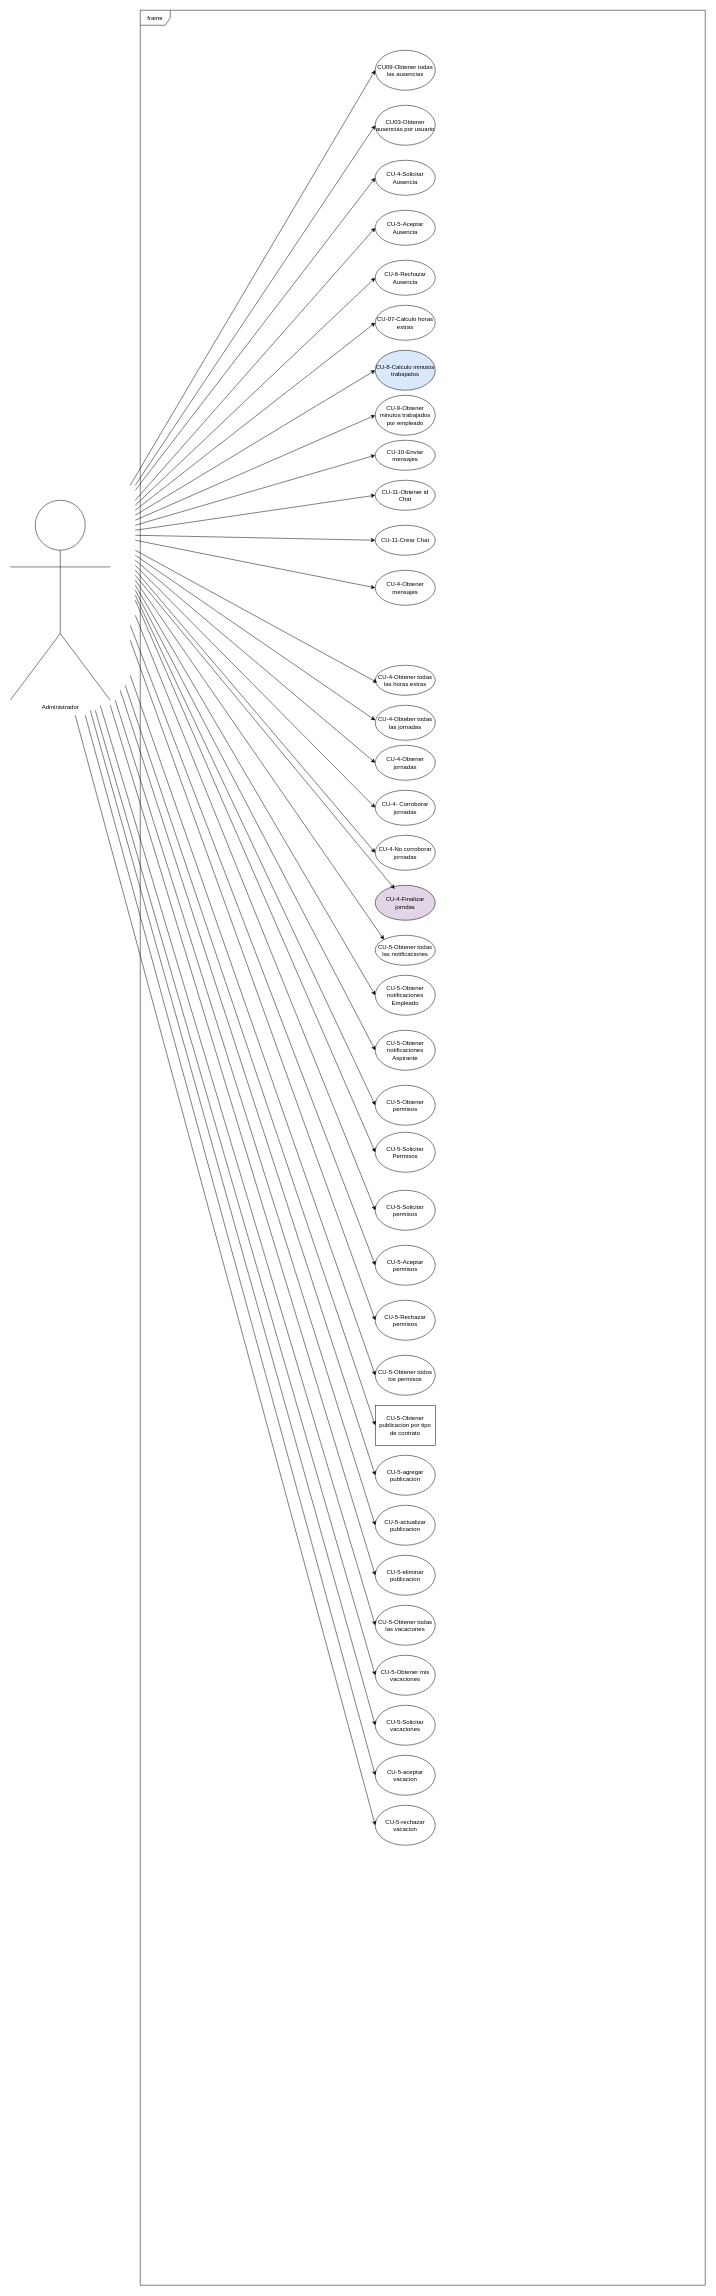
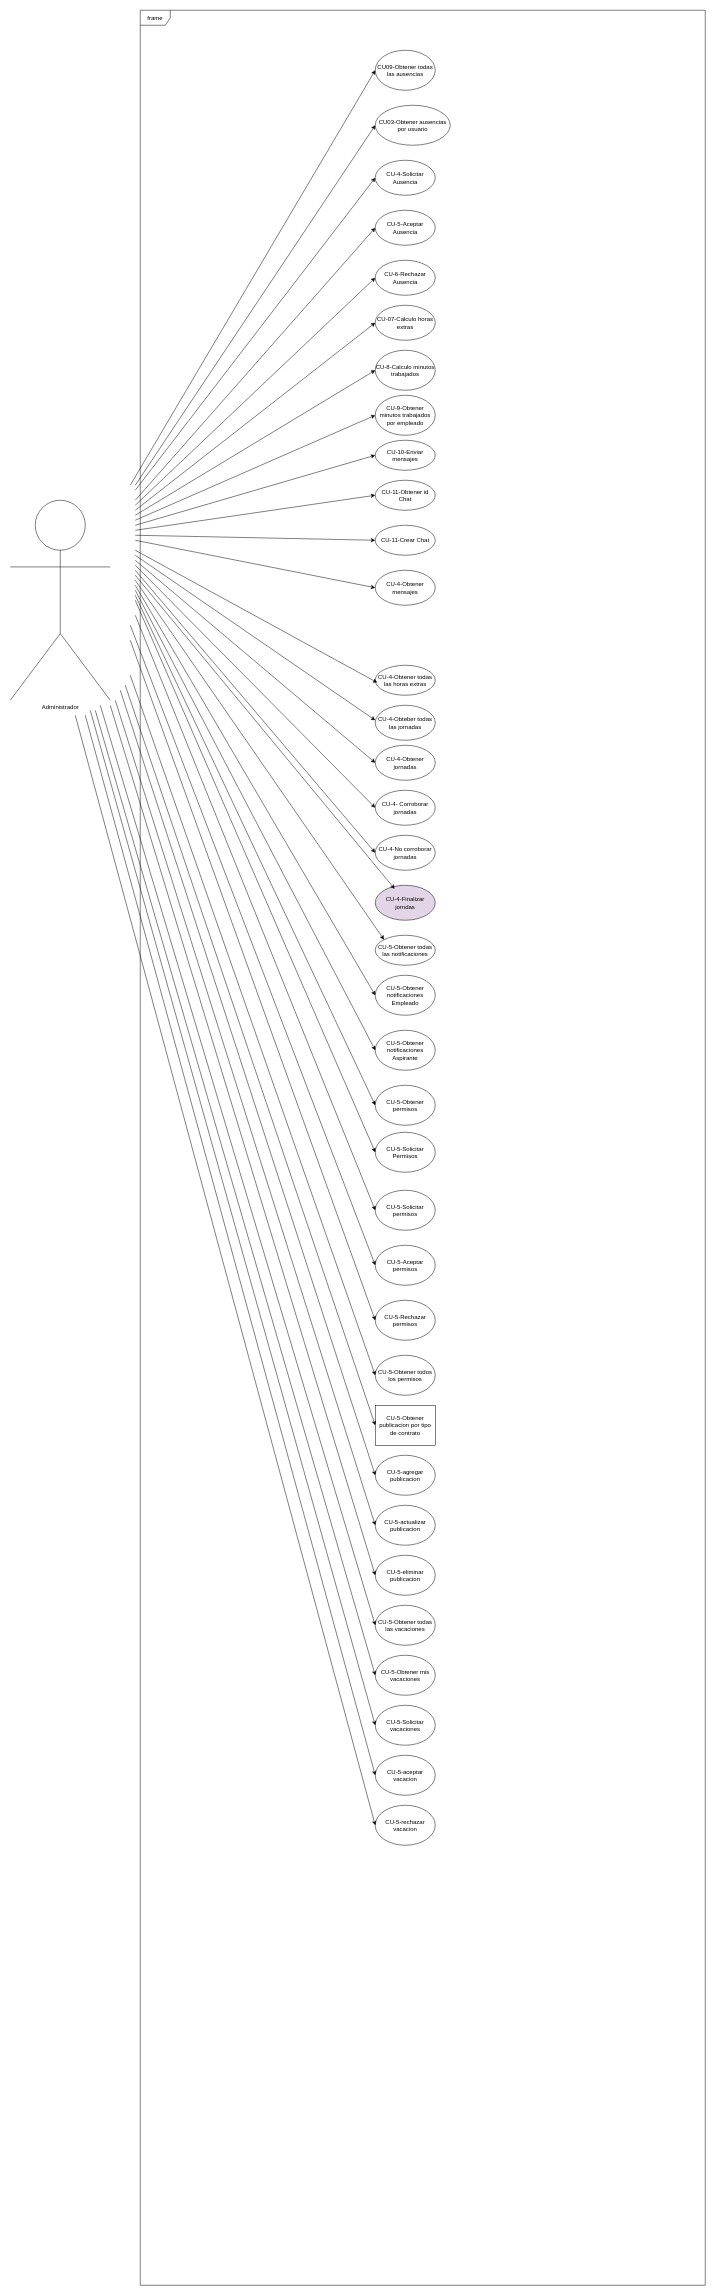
  <mxCell id="0" />
  <mxCell id="1" parent="0" />
  <mxCell id="2" value="frame" style="shape=umlFrame;whiteSpace=wrap;html=1;pointerEvents=0;" parent="1" vertex="1"><mxGeometry x="280" y="20" width="1130" height="4550" as="geometry" /></mxCell>
  <mxCell id="3" value="Administrador" style="shape=umlActor;verticalLabelPosition=bottom;verticalAlign=top;html=1;outlineConnect=0;" parent="1" vertex="1"><mxGeometry x="20" y="1000" width="200" height="400" as="geometry" /></mxCell>
  <mxCell id="4" value="CU09-Obtener todas las ausencias" style="ellipse;whiteSpace=wrap;html=1;" parent="1" vertex="1"><mxGeometry x="750" y="100" width="120" height="80" as="geometry" /></mxCell>
- <mxCell id="5" value="CU03-Obtener ausencias por usuario" style="ellipse;whiteSpace=wrap;html=1;" parent="1" vertex="1"><mxGeometry x="750" y="210" width="120" height="80" as="geometry" /></mxCell>
- <mxCell id="6" value="CU-8-Calculo minutos trabajados" style="ellipse;whiteSpace=wrap;html=1;fillColor=#dae8fc;" parent="1" vertex="1"><mxGeometry x="750" y="700" width="120" height="80" as="geometry" /></mxCell>
+ <mxCell id="5" value="CU03-Obtener ausencias por usuario" style="ellipse;whiteSpace=wrap;html=1;" parent="1" vertex="1"><mxGeometry x="750" y="210" width="150" height="80" as="geometry" /></mxCell>
+ <mxCell id="6" value="CU-8-Calculo minutos trabajados" style="ellipse;whiteSpace=wrap;html=1;" parent="1" vertex="1"><mxGeometry x="750" y="700" width="120" height="80" as="geometry" /></mxCell>
  <mxCell id="7" value="CU-4-Solicitar Ausencia" style="ellipse;whiteSpace=wrap;html=1;" parent="1" vertex="1"><mxGeometry x="750" y="320" width="120" height="70" as="geometry" /></mxCell>
  <mxCell id="8" value="CU-4-Obteber todas las jornadas" style="ellipse;whiteSpace=wrap;html=1;" parent="1" vertex="1"><mxGeometry x="750" y="1410" width="120" height="70" as="geometry" /></mxCell>
  <mxCell id="9" value="CU-4-Obtener jornadas" style="ellipse;whiteSpace=wrap;html=1;" parent="1" vertex="1"><mxGeometry x="750" y="1490" width="120" height="70" as="geometry" /></mxCell>
  <mxCell id="10" value="CU-4-No corroborar jornadas" style="ellipse;whiteSpace=wrap;html=1;" parent="1" vertex="1"><mxGeometry x="750" y="1670" width="120" height="70" as="geometry" /></mxCell>
  <mxCell id="11" value="CU-5-Obtener todas las notificaciones" style="ellipse;whiteSpace=wrap;html=1;" parent="1" vertex="1"><mxGeometry x="750" y="1870" width="120" height="60" as="geometry" /></mxCell>
  <mxCell id="12" value="CU-4-Obtener todas las horas extras" style="ellipse;whiteSpace=wrap;html=1;" parent="1" vertex="1"><mxGeometry x="750" y="1330" width="120" height="60" as="geometry" /></mxCell>
  <mxCell id="13" value="CU-4-Finalizar jorndas" style="ellipse;whiteSpace=wrap;html=1;fillColor=#e1d5e7;" parent="1" vertex="1"><mxGeometry x="750" y="1770" width="120" height="70" as="geometry" /></mxCell>
  <mxCell id="14" value="CU-4- Corroborar jornadas" style="ellipse;whiteSpace=wrap;html=1;" parent="1" vertex="1"><mxGeometry x="750" y="1580" width="120" height="70" as="geometry" /></mxCell>
  <mxCell id="15" value="" style="endArrow=classic;html=1;rounded=0;entryX=0;entryY=0.5;entryDx=0;entryDy=0;" parent="1" target="4" edge="1"><mxGeometry width="50" height="50" relative="1" as="geometry"><mxPoint x="260" y="970" as="sourcePoint" /><mxPoint x="1310" y="740" as="targetPoint" /></mxGeometry></mxCell>
  <mxCell id="16" value="" style="endArrow=classic;html=1;rounded=0;entryX=0;entryY=0.5;entryDx=0;entryDy=0;" parent="1" target="5" edge="1"><mxGeometry width="50" height="50" relative="1" as="geometry"><mxPoint x="270" y="970" as="sourcePoint" /><mxPoint x="1310" y="740" as="targetPoint" /></mxGeometry></mxCell>
  <mxCell id="17" value="" style="endArrow=classic;html=1;rounded=0;entryX=0;entryY=0.5;entryDx=0;entryDy=0;" parent="1" target="27" edge="1"><mxGeometry width="50" height="50" relative="1" as="geometry"><mxPoint x="270" y="1000" as="sourcePoint" /><mxPoint x="780" y="790" as="targetPoint" /></mxGeometry></mxCell>
  <mxCell id="18" value="" style="endArrow=classic;html=1;rounded=0;entryX=0;entryY=0.5;entryDx=0;entryDy=0;" parent="1" target="7" edge="1"><mxGeometry width="50" height="50" relative="1" as="geometry"><mxPoint x="270" y="980" as="sourcePoint" /><mxPoint x="780" y="790" as="targetPoint" /></mxGeometry></mxCell>
  <mxCell id="19" value="" style="endArrow=classic;html=1;rounded=0;entryX=0;entryY=0.5;entryDx=0;entryDy=0;" parent="1" target="28" edge="1"><mxGeometry width="50" height="50" relative="1" as="geometry"><mxPoint x="270" y="1010" as="sourcePoint" /><mxPoint x="780" y="790" as="targetPoint" /></mxGeometry></mxCell>
  <mxCell id="20" value="" style="endArrow=classic;html=1;rounded=0;entryX=0;entryY=0.5;entryDx=0;entryDy=0;" parent="1" target="29" edge="1"><mxGeometry width="50" height="50" relative="1" as="geometry"><mxPoint x="270" y="1020" as="sourcePoint" /><mxPoint x="780" y="1100" as="targetPoint" /></mxGeometry></mxCell>
  <mxCell id="21" value="" style="endArrow=classic;html=1;rounded=0;entryX=0;entryY=0.5;entryDx=0;entryDy=0;" parent="1" target="30" edge="1"><mxGeometry width="50" height="50" relative="1" as="geometry"><mxPoint x="270" y="1040" as="sourcePoint" /><mxPoint x="780" y="1100" as="targetPoint" /></mxGeometry></mxCell>
  <mxCell id="22" value="" style="endArrow=classic;html=1;rounded=0;entryX=0;entryY=0.5;entryDx=0;entryDy=0;" parent="1" target="6" edge="1"><mxGeometry width="50" height="50" relative="1" as="geometry"><mxPoint x="270" y="1030" as="sourcePoint" /><mxPoint x="780" y="1310" as="targetPoint" /></mxGeometry></mxCell>
  <mxCell id="23" value="" style="endArrow=classic;html=1;rounded=0;entryX=0;entryY=0.5;entryDx=0;entryDy=0;" parent="1" target="31" edge="1"><mxGeometry width="50" height="50" relative="1" as="geometry"><mxPoint x="270" y="1050" as="sourcePoint" /><mxPoint x="780" y="1310" as="targetPoint" /></mxGeometry></mxCell>
  <mxCell id="24" value="" style="endArrow=classic;html=1;rounded=0;entryX=0;entryY=0.5;entryDx=0;entryDy=0;" parent="1" target="32" edge="1"><mxGeometry width="50" height="50" relative="1" as="geometry"><mxPoint x="270" y="1060" as="sourcePoint" /><mxPoint x="780" y="1310" as="targetPoint" /></mxGeometry></mxCell>
  <mxCell id="25" value="" style="endArrow=classic;html=1;rounded=0;entryX=0;entryY=0.5;entryDx=0;entryDy=0;" parent="1" target="33" edge="1"><mxGeometry width="50" height="50" relative="1" as="geometry"><mxPoint x="270" y="1070" as="sourcePoint" /><mxPoint x="780" y="1310" as="targetPoint" /></mxGeometry></mxCell>
  <mxCell id="26" value="" style="endArrow=classic;html=1;rounded=0;entryX=0;entryY=0.5;entryDx=0;entryDy=0;" parent="1" target="34" edge="1"><mxGeometry width="50" height="50" relative="1" as="geometry"><mxPoint x="270" y="1080" as="sourcePoint" /><mxPoint x="780" y="1420" as="targetPoint" /></mxGeometry></mxCell>
  <mxCell id="27" value="CU-5-Aceptar Ausencia" style="ellipse;whiteSpace=wrap;html=1;" parent="1" vertex="1"><mxGeometry x="750" y="420" width="120" height="70" as="geometry" /></mxCell>
  <mxCell id="28" value="CU-6-Rechazar Ausencia" style="ellipse;whiteSpace=wrap;html=1;" parent="1" vertex="1"><mxGeometry x="750" y="520" width="120" height="70" as="geometry" /></mxCell>
  <mxCell id="29" value="CU-07-Calculo horas extras" style="ellipse;whiteSpace=wrap;html=1;" parent="1" vertex="1"><mxGeometry x="750" y="610" width="120" height="70" as="geometry" /></mxCell>
  <mxCell id="30" value="CU-9-Obtener minutos trabajados por empleado" style="ellipse;whiteSpace=wrap;html=1;" parent="1" vertex="1"><mxGeometry x="750" y="790" width="120" height="80" as="geometry" /></mxCell>
  <mxCell id="31" value="CU-10-Enviar mensajes" style="ellipse;whiteSpace=wrap;html=1;" parent="1" vertex="1"><mxGeometry x="750" y="880" width="120" height="60" as="geometry" /></mxCell>
  <mxCell id="32" value="CU-11-Obtener id Chat" style="ellipse;whiteSpace=wrap;html=1;" parent="1" vertex="1"><mxGeometry x="750" y="960" width="120" height="60" as="geometry" /></mxCell>
  <mxCell id="33" value="CU-11-Crear Chat" style="ellipse;whiteSpace=wrap;html=1;" parent="1" vertex="1"><mxGeometry x="750" y="1050" width="120" height="60" as="geometry" /></mxCell>
  <mxCell id="34" value="CU-4-Obtener mensajes" style="ellipse;whiteSpace=wrap;html=1;" parent="1" vertex="1"><mxGeometry x="750" y="1140" width="120" height="70" as="geometry" /></mxCell>
  <mxCell id="35" value="CU-5-Obtener notificaciones Empleado" style="ellipse;whiteSpace=wrap;html=1;" parent="1" vertex="1"><mxGeometry x="750" y="1950" width="120" height="80" as="geometry" /></mxCell>
  <mxCell id="36" value="CU-5-Obtener notificaciones Aspirante" style="ellipse;whiteSpace=wrap;html=1;" parent="1" vertex="1"><mxGeometry x="750" y="2060" width="120" height="80" as="geometry" /></mxCell>
  <mxCell id="37" value="CU-5-Obtener permisos" style="ellipse;whiteSpace=wrap;html=1;" parent="1" vertex="1"><mxGeometry x="750" y="2170" width="120" height="80" as="geometry" /></mxCell>
  <mxCell id="38" value="CU-5-Solicitar Permisos" style="ellipse;whiteSpace=wrap;html=1;" parent="1" vertex="1"><mxGeometry x="750" y="2264" width="120" height="80" as="geometry" /></mxCell>
  <mxCell id="39" value="CU-5-Solicitar permisos" style="ellipse;whiteSpace=wrap;html=1;" parent="1" vertex="1"><mxGeometry x="750" y="2380" width="120" height="80" as="geometry" /></mxCell>
  <mxCell id="40" value="CU-5-Aceptar permisos" style="ellipse;whiteSpace=wrap;html=1;" parent="1" vertex="1"><mxGeometry x="750" y="2490" width="120" height="80" as="geometry" /></mxCell>
  <mxCell id="41" value="CU-5-Rechazar permisos" style="ellipse;whiteSpace=wrap;html=1;" parent="1" vertex="1"><mxGeometry x="750" y="2600" width="120" height="80" as="geometry" /></mxCell>
  <mxCell id="42" value="CU-5-Obtener todos los permisos" style="ellipse;whiteSpace=wrap;html=1;" parent="1" vertex="1"><mxGeometry x="750" y="2710" width="120" height="80" as="geometry" /></mxCell>
  <mxCell id="43" value="CU-5-Obtener publicacion por tipo de contrato" style="whiteSpace=wrap;html=1;rounded=0;" parent="1" vertex="1"><mxGeometry x="750" y="2810" width="120" height="80" as="geometry" /></mxCell>
  <mxCell id="44" value="CU-5-agregar publicacion" style="ellipse;whiteSpace=wrap;html=1;" parent="1" vertex="1"><mxGeometry x="750" y="2910" width="120" height="80" as="geometry" /></mxCell>
  <mxCell id="45" value="CU-5-actualizar publicacion" style="ellipse;whiteSpace=wrap;html=1;" parent="1" vertex="1"><mxGeometry x="750" y="3010" width="120" height="80" as="geometry" /></mxCell>
  <mxCell id="46" value="CU-5-eliminar publicacion" style="ellipse;whiteSpace=wrap;html=1;" parent="1" vertex="1"><mxGeometry x="750" y="3110" width="120" height="80" as="geometry" /></mxCell>
  <mxCell id="47" value="CU-5-Obtener todas las vacaciones" style="ellipse;whiteSpace=wrap;html=1;" parent="1" vertex="1"><mxGeometry x="750" y="3210" width="120" height="80" as="geometry" /></mxCell>
  <mxCell id="48" value="CU-5-Obtener mis vacaciones" style="ellipse;whiteSpace=wrap;html=1;" parent="1" vertex="1"><mxGeometry x="750" y="3310" width="120" height="80" as="geometry" /></mxCell>
  <mxCell id="49" value="CU-5-Solicitar vacaciones" style="ellipse;whiteSpace=wrap;html=1;" parent="1" vertex="1"><mxGeometry x="750" y="3410" width="120" height="80" as="geometry" /></mxCell>
  <mxCell id="50" value="CU-5-aceptar vacacion" style="ellipse;whiteSpace=wrap;html=1;" parent="1" vertex="1"><mxGeometry x="750" y="3510" width="120" height="80" as="geometry" /></mxCell>
  <mxCell id="51" value="CU-5-rechazar vacacion" style="ellipse;whiteSpace=wrap;html=1;" parent="1" vertex="1"><mxGeometry x="750" y="3610" width="120" height="80" as="geometry" /></mxCell>
  <mxCell id="52" value="" style="endArrow=classic;html=1;rounded=0;entryX=0.033;entryY=0.578;entryDx=0;entryDy=0;entryPerimeter=0;" parent="1" target="12" edge="1"><mxGeometry width="50" height="50" relative="1" as="geometry"><mxPoint x="270" y="1100" as="sourcePoint" /><mxPoint x="660" y="1280" as="targetPoint" /></mxGeometry></mxCell>
  <mxCell id="53" value="" style="endArrow=classic;html=1;rounded=0;entryX=0;entryY=0.429;entryDx=0;entryDy=0;entryPerimeter=0;" parent="1" target="8" edge="1"><mxGeometry width="50" height="50" relative="1" as="geometry"><mxPoint x="270" y="1110" as="sourcePoint" /><mxPoint x="660" y="1280" as="targetPoint" /></mxGeometry></mxCell>
  <mxCell id="54" value="" style="endArrow=classic;html=1;rounded=0;entryX=0;entryY=0.5;entryDx=0;entryDy=0;" parent="1" target="9" edge="1"><mxGeometry width="50" height="50" relative="1" as="geometry"><mxPoint x="270" y="1120" as="sourcePoint" /><mxPoint x="1110" y="1660" as="targetPoint" /></mxGeometry></mxCell>
  <mxCell id="55" value="" style="endArrow=classic;html=1;rounded=0;entryX=0;entryY=0.5;entryDx=0;entryDy=0;" parent="1" target="14" edge="1"><mxGeometry width="50" height="50" relative="1" as="geometry"><mxPoint x="270" y="1130" as="sourcePoint" /><mxPoint x="1110" y="1660" as="targetPoint" /></mxGeometry></mxCell>
  <mxCell id="56" value="" style="endArrow=classic;html=1;rounded=0;entryX=0;entryY=0.5;entryDx=0;entryDy=0;" parent="1" target="10" edge="1"><mxGeometry width="50" height="50" relative="1" as="geometry"><mxPoint x="270" y="1140" as="sourcePoint" /><mxPoint x="870" y="1480" as="targetPoint" /></mxGeometry></mxCell>
  <mxCell id="57" value="" style="endArrow=classic;html=1;rounded=0;entryX=0.323;entryY=0.103;entryDx=0;entryDy=0;entryPerimeter=0;" parent="1" target="13" edge="1"><mxGeometry width="50" height="50" relative="1" as="geometry"><mxPoint x="270" y="1150" as="sourcePoint" /><mxPoint x="870" y="1480" as="targetPoint" /></mxGeometry></mxCell>
  <mxCell id="58" value="" style="endArrow=classic;html=1;rounded=0;entryX=0;entryY=0;entryDx=0;entryDy=0;" parent="1" target="11" edge="1"><mxGeometry width="50" height="50" relative="1" as="geometry"><mxPoint x="270" y="1160" as="sourcePoint" /><mxPoint x="870" y="1480" as="targetPoint" /></mxGeometry></mxCell>
  <mxCell id="59" value="" style="endArrow=classic;html=1;rounded=0;entryX=0;entryY=0.5;entryDx=0;entryDy=0;" parent="1" target="35" edge="1"><mxGeometry width="50" height="50" relative="1" as="geometry"><mxPoint x="270" y="1170" as="sourcePoint" /><mxPoint x="720" y="1610" as="targetPoint" /></mxGeometry></mxCell>
  <mxCell id="60" value="" style="endArrow=classic;html=1;rounded=0;entryX=0;entryY=0.5;entryDx=0;entryDy=0;" parent="1" target="36" edge="1"><mxGeometry width="50" height="50" relative="1" as="geometry"><mxPoint x="270" y="1180" as="sourcePoint" /><mxPoint x="540" y="2170" as="targetPoint" /></mxGeometry></mxCell>
  <mxCell id="61" value="" style="endArrow=classic;html=1;rounded=0;entryX=0;entryY=0.5;entryDx=0;entryDy=0;" parent="1" target="37" edge="1"><mxGeometry width="50" height="50" relative="1" as="geometry"><mxPoint x="270" y="1190" as="sourcePoint" /><mxPoint x="720" y="2110" as="targetPoint" /></mxGeometry></mxCell>
  <mxCell id="62" value="" style="endArrow=classic;html=1;rounded=0;entryX=0;entryY=0.5;entryDx=0;entryDy=0;" parent="1" target="38" edge="1"><mxGeometry width="50" height="50" relative="1" as="geometry"><mxPoint x="270" y="1200" as="sourcePoint" /><mxPoint x="720" y="2110" as="targetPoint" /></mxGeometry></mxCell>
  <mxCell id="63" value="" style="endArrow=classic;html=1;rounded=0;entryX=0;entryY=0.5;entryDx=0;entryDy=0;" parent="1" target="39" edge="1"><mxGeometry width="50" height="50" relative="1" as="geometry"><mxPoint x="270" y="1230" as="sourcePoint" /><mxPoint x="720" y="2010" as="targetPoint" /></mxGeometry></mxCell>
  <mxCell id="64" value="" style="endArrow=classic;html=1;rounded=0;entryX=0;entryY=0.5;entryDx=0;entryDy=0;" parent="1" target="40" edge="1"><mxGeometry width="50" height="50" relative="1" as="geometry"><mxPoint x="260" y="1250" as="sourcePoint" /><mxPoint x="720" y="2210" as="targetPoint" /></mxGeometry></mxCell>
  <mxCell id="65" value="" style="endArrow=classic;html=1;rounded=0;entryX=0;entryY=0.5;entryDx=0;entryDy=0;" parent="1" target="41" edge="1"><mxGeometry width="50" height="50" relative="1" as="geometry"><mxPoint x="260" y="1280" as="sourcePoint" /><mxPoint x="720" y="2610" as="targetPoint" /></mxGeometry></mxCell>
  <mxCell id="66" value="" style="endArrow=classic;html=1;rounded=0;entryX=0;entryY=0.5;entryDx=0;entryDy=0;" parent="1" target="42" edge="1"><mxGeometry width="50" height="50" relative="1" as="geometry"><mxPoint x="260" y="1350" as="sourcePoint" /><mxPoint x="750" y="2510" as="targetPoint" /></mxGeometry></mxCell>
  <mxCell id="67" value="" style="endArrow=classic;html=1;rounded=0;entryX=0;entryY=0.5;entryDx=0;entryDy=0;" parent="1" target="43" edge="1"><mxGeometry width="50" height="50" relative="1" as="geometry"><mxPoint x="250" y="1370" as="sourcePoint" /><mxPoint x="750" y="2810" as="targetPoint" /></mxGeometry></mxCell>
  <mxCell id="68" value="" style="endArrow=classic;html=1;rounded=0;entryX=0;entryY=0.5;entryDx=0;entryDy=0;" parent="1" target="44" edge="1"><mxGeometry width="50" height="50" relative="1" as="geometry"><mxPoint x="240" y="1380" as="sourcePoint" /><mxPoint x="750" y="2810" as="targetPoint" /></mxGeometry></mxCell>
  <mxCell id="69" value="" style="endArrow=classic;html=1;rounded=0;entryX=0;entryY=0.5;entryDx=0;entryDy=0;" parent="1" target="45" edge="1"><mxGeometry width="50" height="50" relative="1" as="geometry"><mxPoint x="230" y="1400" as="sourcePoint" /><mxPoint x="750" y="3010" as="targetPoint" /></mxGeometry></mxCell>
  <mxCell id="70" value="" style="endArrow=classic;html=1;rounded=0;entryX=0;entryY=0.5;entryDx=0;entryDy=0;" parent="1" target="46" edge="1"><mxGeometry width="50" height="50" relative="1" as="geometry"><mxPoint x="220" y="1410" as="sourcePoint" /><mxPoint x="750" y="2810" as="targetPoint" /></mxGeometry></mxCell>
  <mxCell id="71" value="" style="endArrow=classic;html=1;rounded=0;entryX=0;entryY=0.5;entryDx=0;entryDy=0;" parent="1" target="47" edge="1"><mxGeometry width="50" height="50" relative="1" as="geometry"><mxPoint x="200" y="1410" as="sourcePoint" /><mxPoint x="750" y="3310" as="targetPoint" /></mxGeometry></mxCell>
  <mxCell id="72" value="" style="endArrow=classic;html=1;rounded=0;entryX=0;entryY=0.5;entryDx=0;entryDy=0;" parent="1" target="48" edge="1"><mxGeometry width="50" height="50" relative="1" as="geometry"><mxPoint x="190" y="1420" as="sourcePoint" /><mxPoint x="750" y="3310" as="targetPoint" /></mxGeometry></mxCell>
  <mxCell id="73" value="" style="endArrow=classic;html=1;rounded=0;entryX=0;entryY=0.5;entryDx=0;entryDy=0;" parent="1" target="49" edge="1"><mxGeometry width="50" height="50" relative="1" as="geometry"><mxPoint x="180" y="1420" as="sourcePoint" /><mxPoint x="750" y="2910" as="targetPoint" /></mxGeometry></mxCell>
  <mxCell id="74" value="" style="endArrow=classic;html=1;rounded=0;entryX=0;entryY=0.5;entryDx=0;entryDy=0;" parent="1" target="50" edge="1"><mxGeometry width="50" height="50" relative="1" as="geometry"><mxPoint x="170" y="1430" as="sourcePoint" /><mxPoint x="750" y="3710" as="targetPoint" /></mxGeometry></mxCell>
  <mxCell id="75" value="" style="endArrow=classic;html=1;rounded=0;entryX=0;entryY=0.5;entryDx=0;entryDy=0;" parent="1" target="51" edge="1"><mxGeometry width="50" height="50" relative="1" as="geometry"><mxPoint x="150" y="1430" as="sourcePoint" /><mxPoint x="750" y="3410" as="targetPoint" /></mxGeometry></mxCell>
